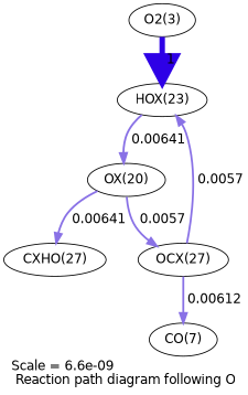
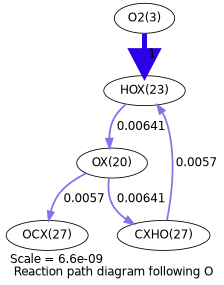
  digraph {
    fontname="DejaVu Sans"
    label="Scale = 6.6e-09\l Reaction path diagram following O"
    node [fontname="DejaVu Sans"]
    edge [arrowsize=1.05 color="0.7, 0.506, 0.9" fontname="DejaVu Sans" penwidth=2.15]
    n1 [label="O2(3)"]
    n2 [label="HOX(23)"]
    n3 [label="OX(20)"]
    n4 [label="CXHO(27)"]
    n5 [label="OCX(27)"]
-   n6 [label="CO(7)"]
    n1 -> n2 [arrowsize=3 color="0.7, 1.5, 0.9" label=" 1" penwidth=6]
    n2 -> n3 [arrowsize=1.09 label=" 0.00641" penwidth=2.19]
    n3 -> n4 [arrowsize=1.07 label=" 0.00641"]
    n3 -> n5 [label=" 0.0057" penwidth=2.1]
-   n5 -> n2 [label=" 0.0057" penwidth=2.1]
-   n5 -> n6 [arrowsize=1.08 label=" 0.00612"]
+   n4 -> n2 [label=" 0.0057" penwidth=2.1]
  }
